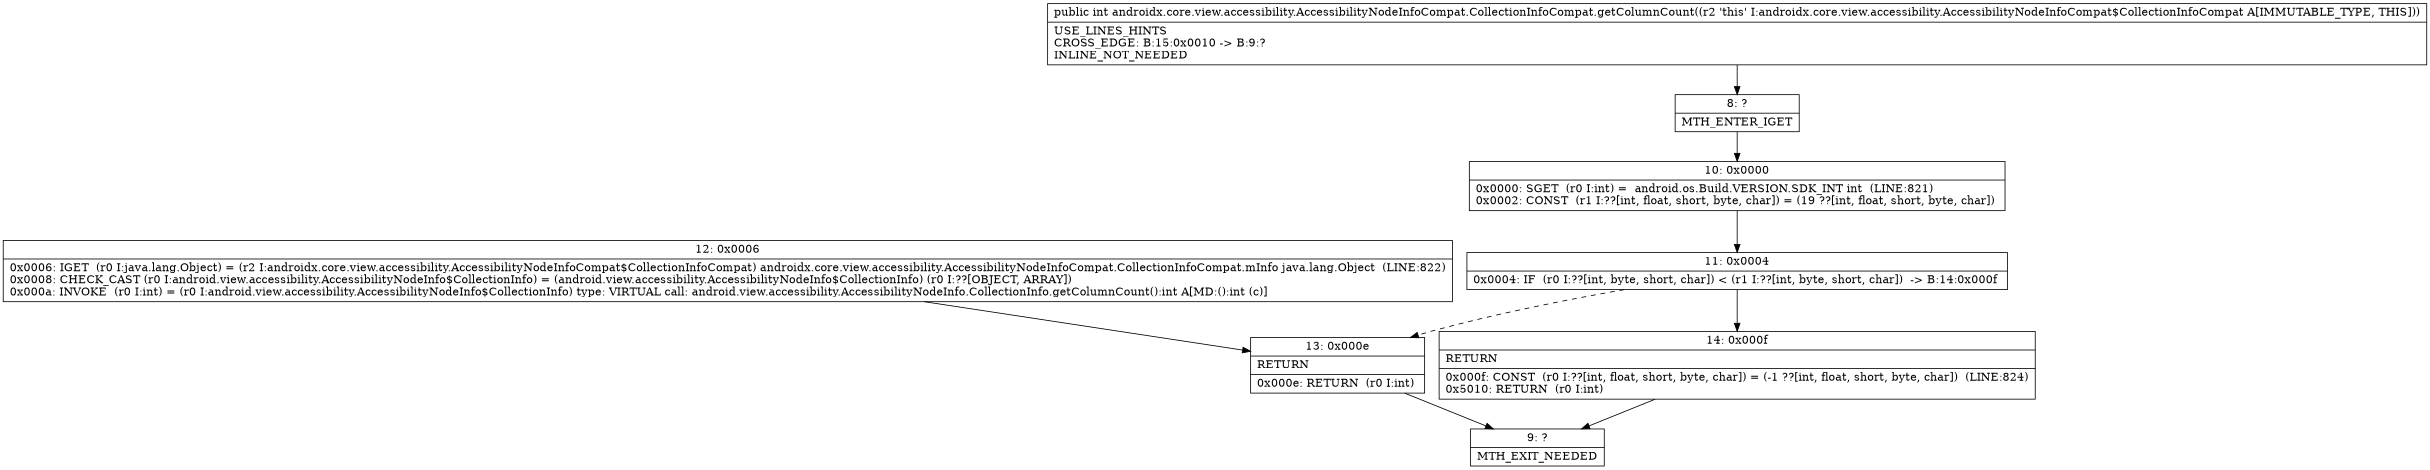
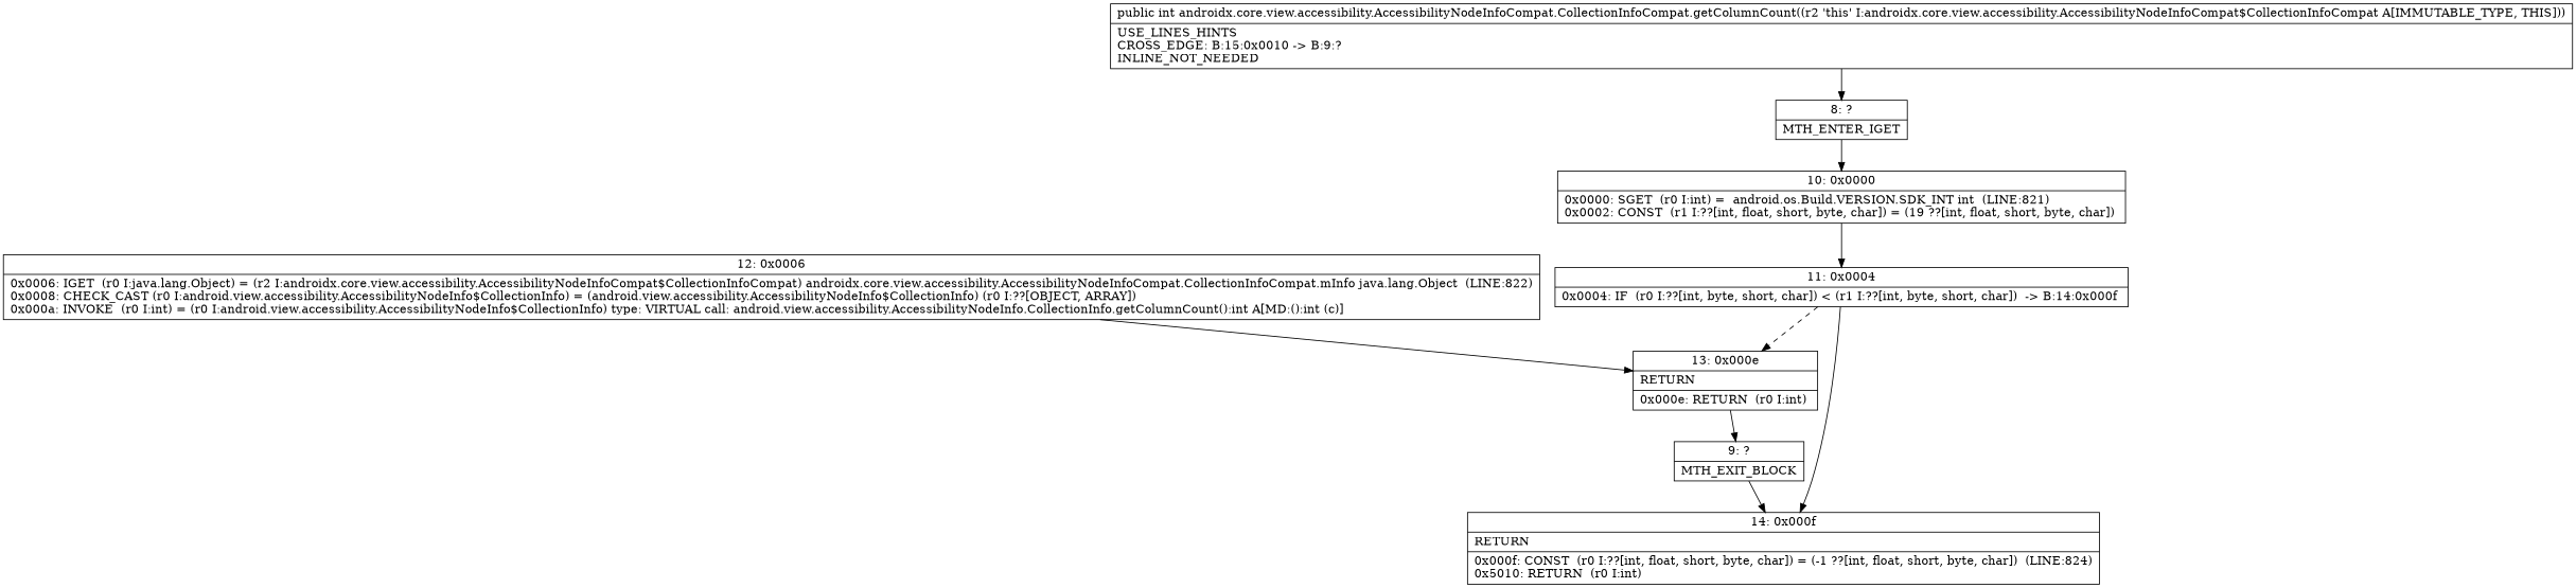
  digraph {
    node [shape=record]
    n1 [label="{8\:\ ?|MTH_ENTER_IGET\l}"]
    n2 [label="{10\:\ 0x0000|0x0000: SGET  (r0 I:int) =  android.os.Build.VERSION.SDK_INT int  (LINE:821)\l0x0002: CONST  (r1 I:??[int, float, short, byte, char]) = (19 ??[int, float, short, byte, char]) \l}"]
    n3 [label="{11\:\ 0x0004|0x0004: IF  (r0 I:??[int, byte, short, char]) \< (r1 I:??[int, byte, short, char])  \-\> B:14:0x000f \l}"]
    n4 [label="{14\:\ 0x000f|RETURN\l|0x000f: CONST  (r0 I:??[int, float, short, byte, char]) = (\-1 ??[int, float, short, byte, char])  (LINE:824)\l0x5010: RETURN  (r0 I:int) \l}"]
    n5 [label="{13\:\ 0x000e|RETURN\l|0x000e: RETURN  (r0 I:int) \l}"]
    n6 [label="{12\:\ 0x0006|0x0006: IGET  (r0 I:java.lang.Object) = (r2 I:androidx.core.view.accessibility.AccessibilityNodeInfoCompat$CollectionInfoCompat) androidx.core.view.accessibility.AccessibilityNodeInfoCompat.CollectionInfoCompat.mInfo java.lang.Object  (LINE:822)\l0x0008: CHECK_CAST (r0 I:android.view.accessibility.AccessibilityNodeInfo$CollectionInfo) = (android.view.accessibility.AccessibilityNodeInfo$CollectionInfo) (r0 I:??[OBJECT, ARRAY]) \l0x000a: INVOKE  (r0 I:int) = (r0 I:android.view.accessibility.AccessibilityNodeInfo$CollectionInfo) type: VIRTUAL call: android.view.accessibility.AccessibilityNodeInfo.CollectionInfo.getColumnCount():int A[MD:():int (c)]\l}"]
-   n7 [label="{9\:\ ?|MTH_EXIT_NEEDED\l}"]
+   n7 [label="{9\:\ ?|MTH_EXIT_BLOCK\l}"]
    n8 [label="{public int androidx.core.view.accessibility.AccessibilityNodeInfoCompat.CollectionInfoCompat.getColumnCount((r2 'this' I:androidx.core.view.accessibility.AccessibilityNodeInfoCompat$CollectionInfoCompat A[IMMUTABLE_TYPE, THIS]))  | USE_LINES_HINTS\lCROSS_EDGE: B:15:0x0010 \-\> B:9:?\lINLINE_NOT_NEEDED\l}"]
    n1 -> n2
    n2 -> n3
    n3 -> n4
    n3 -> n5 [style=dashed]
-   n4 -> n7
+   n7 -> n4
    n5 -> n7
    n6 -> n5
    n8 -> n1
  }
